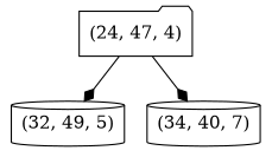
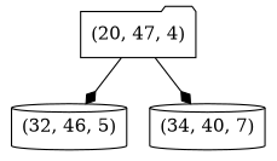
  digraph {
    node [shape=cylinder]
    edge [arrowhead=diamond]
-   "(20, 47, 4)" [shape=folder label="(24, 47, 4)"]
-   "(32, 46, 5)" [label="(32, 49, 5)"]
+   "(20, 47, 4)" [shape=folder]
+   "(32, 46, 5)"
    "(34, 40, 7)"
    "(20, 47, 4)" -> "(32, 46, 5)"
    "(20, 47, 4)" -> "(34, 40, 7)"
  }
